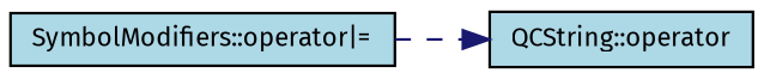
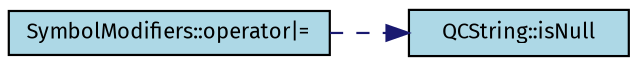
  digraph {
    rankdir=LR
    fontname="Fira Sans"
    node [color=black fillcolor=lightblue fontname="Fira Sans" fontsize=10 shape=record style=filled]
    n1 [fontcolor=black height=0.2 label="SymbolModifiers::operator\|=" width=0.4]
-   n2 [height=0.2 label="QCString::operator" width=0.4]
+   n2 [height=0.2 label="QCString::isNull" width=0.4]
    n1 -> n2 [color=midnightblue fontname="Fira Sans" fontsize=10 labelfontname=Helvetica labelfontsize=10 style=dashed]
  }
